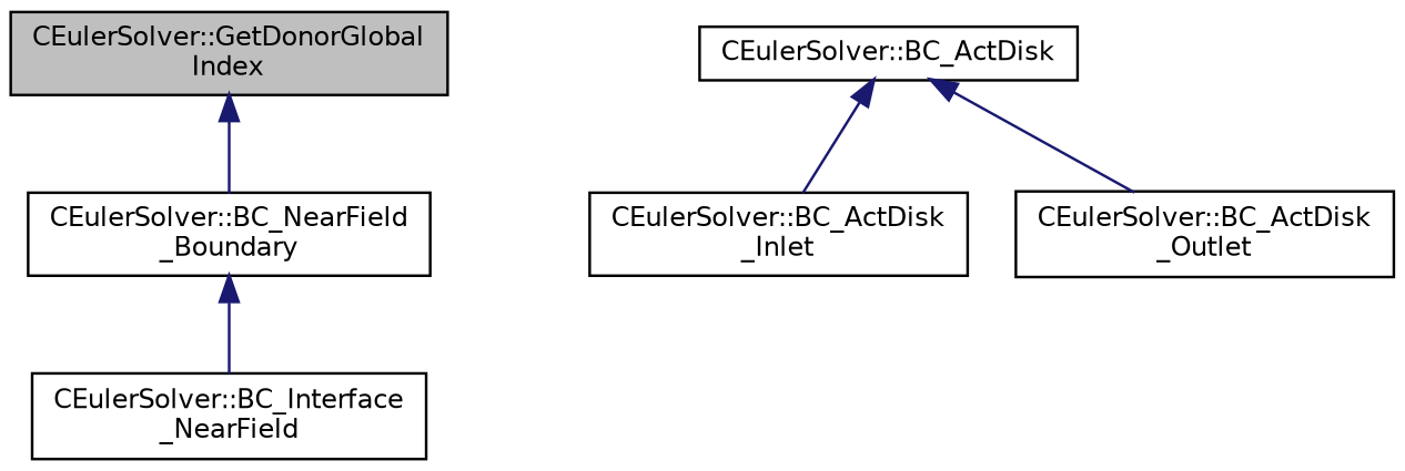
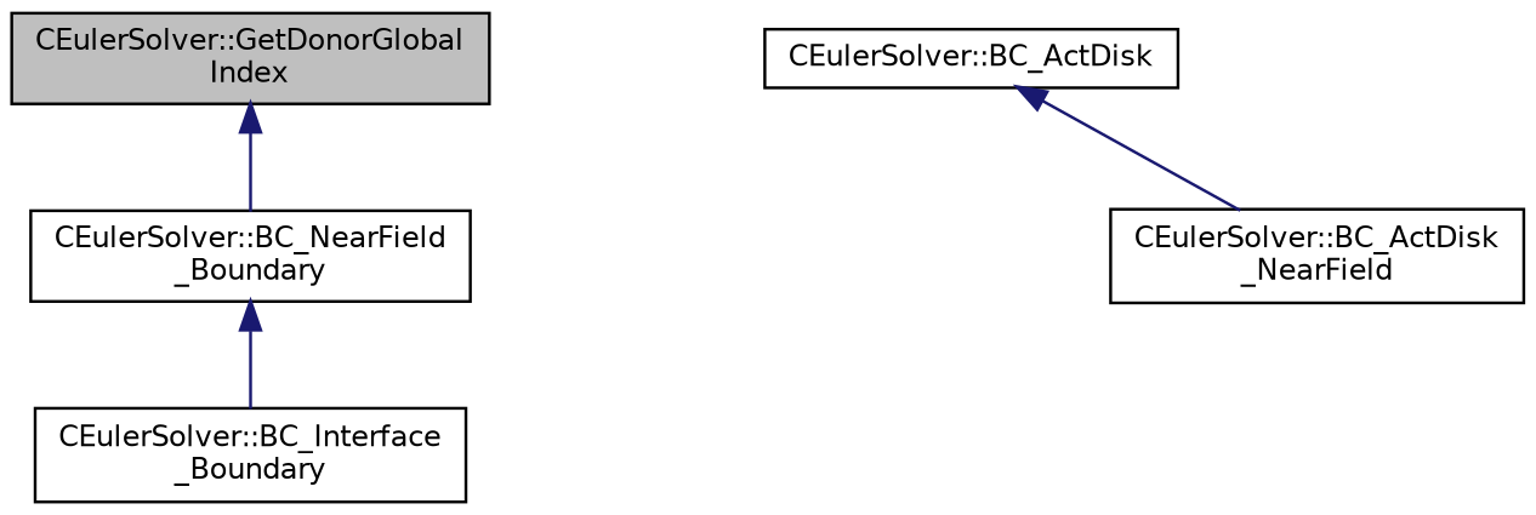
  digraph {
    rankdir=TB
    node [color=black fillcolor=white fontname=Helvetica fontsize=10 shape=record style=filled]
    edge [color=midnightblue dir=back fontname=Helvetica fontsize=10 labelfontname=Helvetica labelfontsize=10 style=solid]
    n1 [fillcolor=grey75 fontcolor=black height=0.2 label="CEulerSolver::GetDonorGlobal\lIndex" width=0.4]
    n2 [height=0.2 label="CEulerSolver::BC_NearField\l_Boundary" width=0.4]
-   n3 [height=0.2 label="CEulerSolver::BC_Interface\l_NearField" width=0.4]
+   n3 [height=0.2 label="CEulerSolver::BC_Interface\l_Boundary" width=0.4]
    n4 [height=0.2 label="CEulerSolver::BC_ActDisk" width=0.4]
-   n5 [height=0.2 label="CEulerSolver::BC_ActDisk\l_Inlet" width=0.4]
-   n6 [height=0.2 label="CEulerSolver::BC_ActDisk\l_Outlet" width=0.4]
+   n6 [height=0.2 label="CEulerSolver::BC_ActDisk\l_NearField" width=0.4]
    n1 -> n2
    n2 -> n3
-   n4 -> n5
    n4 -> n6
  }
